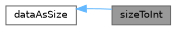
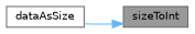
  digraph {
    rankdir=RL
    node [fontname=Helvetica fontsize=10 shape=box style=filled]
    n1 [color=gray40 fillcolor=grey60 fontcolor=black height=0.2 label=sizeToInt width=0.4]
    n2 [color=grey40 fillcolor=white height=0.2 label=dataAsSize width=0.4]
-   n2 -> n1 [color=steelblue1 dir=back fontname=Helvetica fontsize=10 labelfontname=Helvetica labelfontsize=10 style=solid]
+   n1 -> n2 [color=steelblue1 dir=back fontname=Helvetica fontsize=10 labelfontname=Helvetica labelfontsize=10 style=solid]
  }
